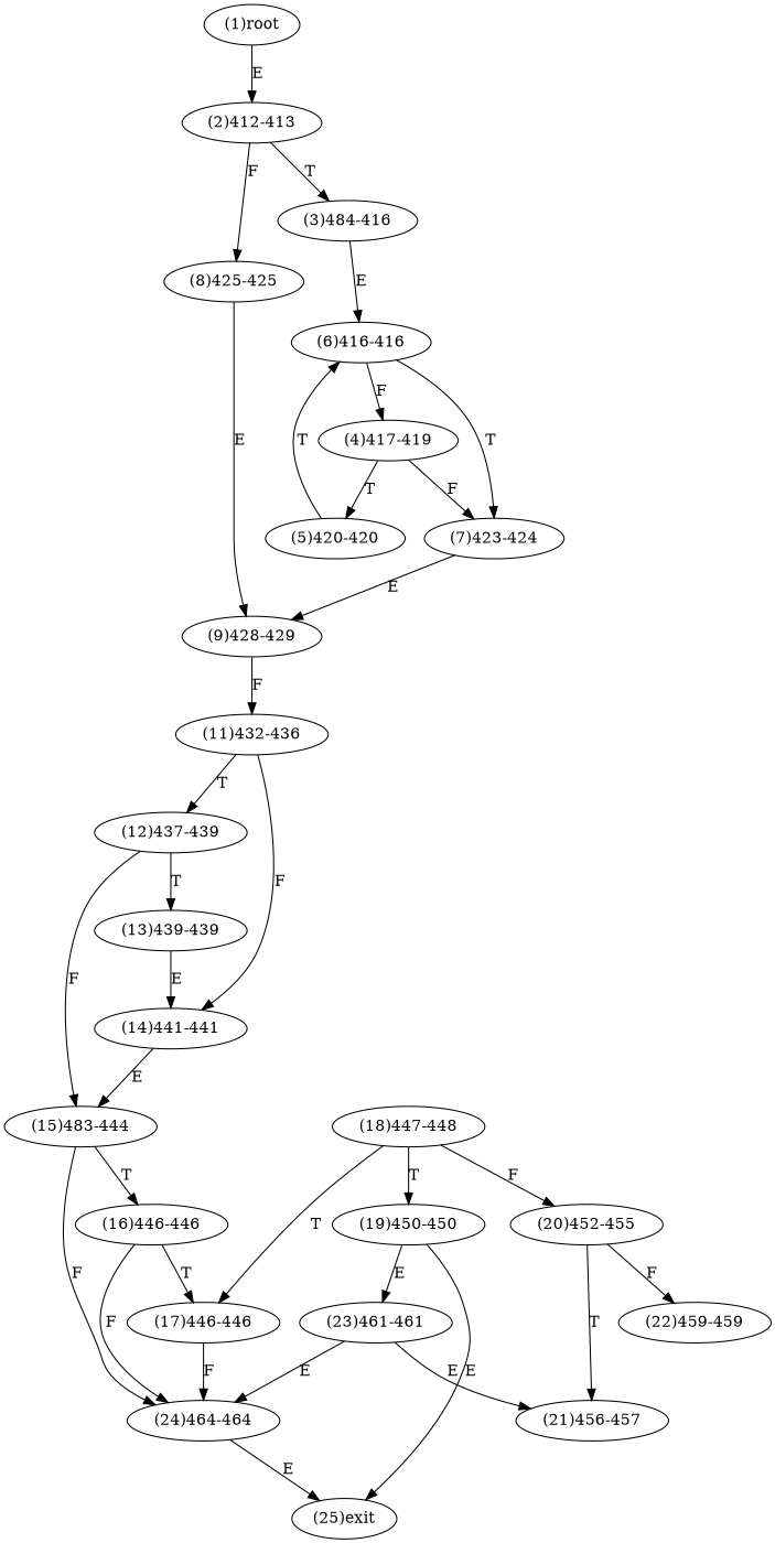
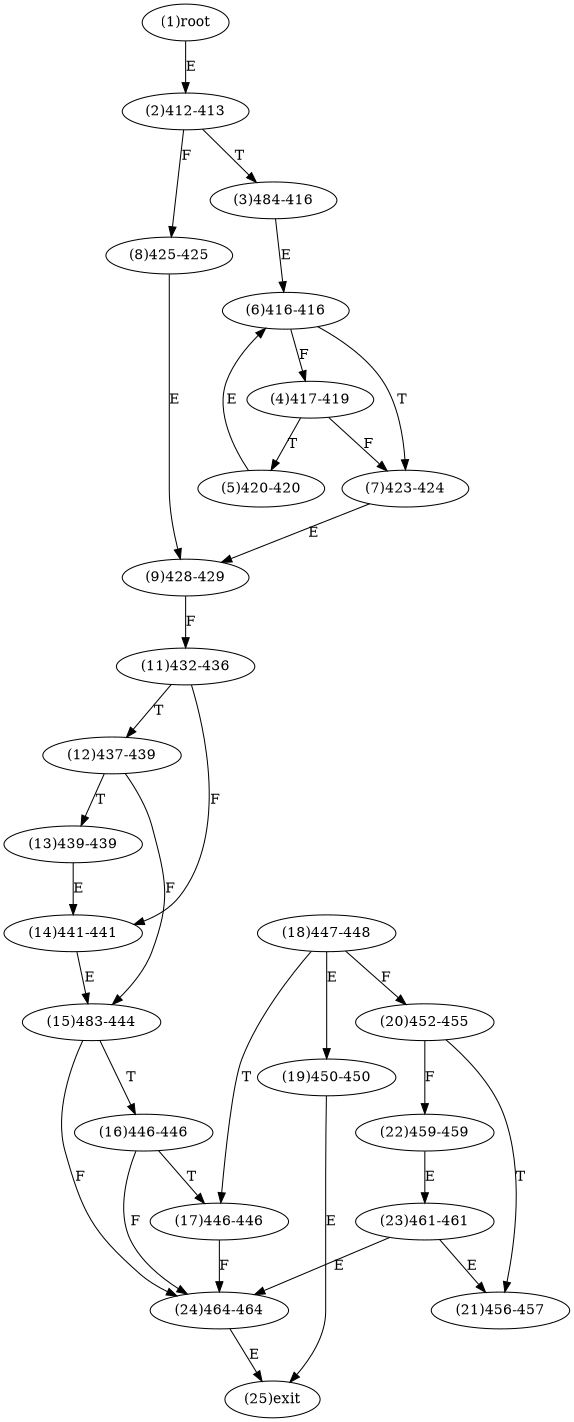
  digraph {
    n1 [label="(1)root"]
    n2 [label="(2)412-413"]
    n3 [label="(3)484-416"]
    n4 [label="(8)425-425"]
    n5 [label="(6)416-416"]
    n6 [label="(9)428-429"]
    n7 [label="(4)417-419"]
    n8 [label="(7)423-424"]
    n9 [label="(5)420-420"]
    n10 [label="(11)432-436"]
    n11 [label="(12)437-439"]
    n12 [label="(14)441-441"]
    n13 [label="(13)439-439"]
    n14 [label="(15)483-444"]
    n15 [label="(16)446-446"]
    n16 [label="(24)464-464"]
    n17 [label="(17)446-446"]
    n18 [label="(25)exit"]
    n19 [label="(18)447-448"]
    n20 [label="(19)450-450"]
    n21 [label="(20)452-455"]
    n22 [label="(21)456-457"]
    n23 [label="(22)459-459"]
    n24 [label="(23)461-461"]
    n1 -> n2 [label=E]
    n2 -> n3 [label=T]
    n2 -> n4 [label=F]
    n3 -> n5 [label=E]
    n4 -> n6 [label=E]
    n5 -> n7 [label=F]
    n5 -> n8 [label=T]
    n6 -> n10 [label=F]
    n7 -> n8 [label=F]
    n7 -> n9 [label=T]
    n8 -> n6 [label=E]
-   n9 -> n5 [label=T]
+   n9 -> n5 [label=E]
    n10 -> n11 [label=T]
    n10 -> n12 [label=F]
    n11 -> n13 [label=T]
    n11 -> n14 [label=F]
    n12 -> n14 [label=E]
    n13 -> n12 [label=E]
    n14 -> n15 [label=T]
    n14 -> n16 [label=F]
    n15 -> n16 [label=F]
    n15 -> n17 [label=T]
    n16 -> n18 [label=E]
    n17 -> n16 [label=F]
    n19 -> n17 [label=T]
-   n19 -> n20 [label=T]
+   n19 -> n20 [label=E]
    n19 -> n21 [label=F]
    n20 -> n18 [label=E]
    n21 -> n22 [label=T]
    n21 -> n23 [label=F]
-   n20 -> n24 [label=E]
+   n23 -> n24 [label=E]
    n24 -> n16 [label=E]
    n24 -> n22 [label=E]
  }
